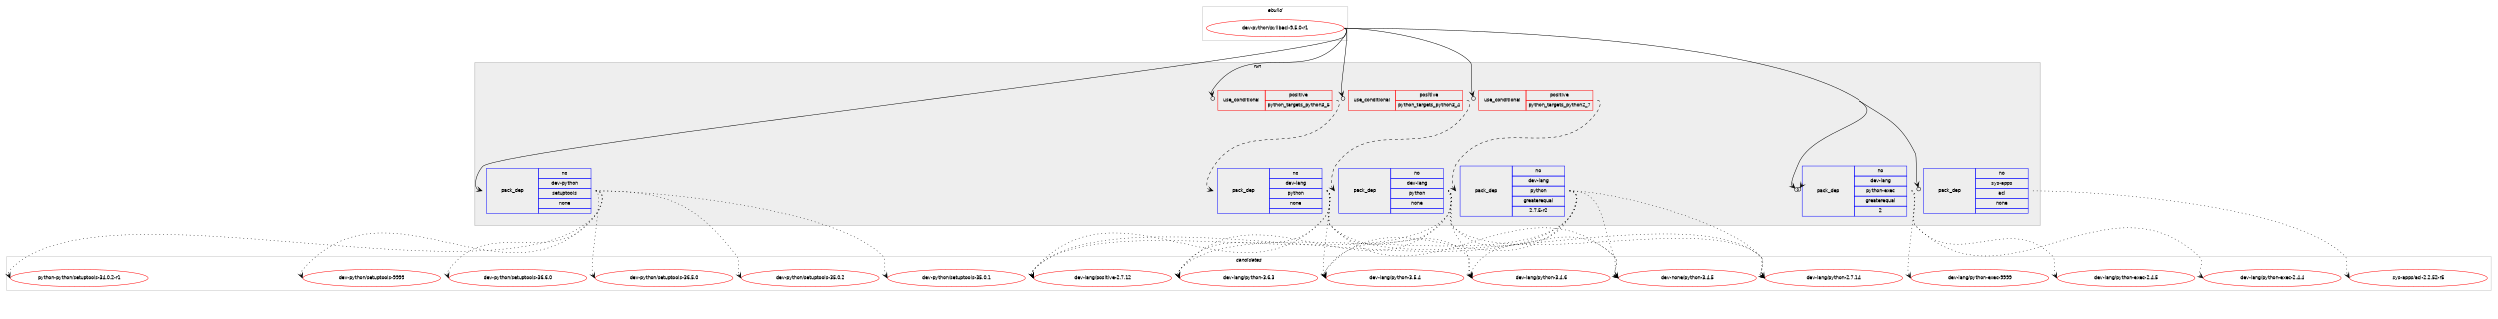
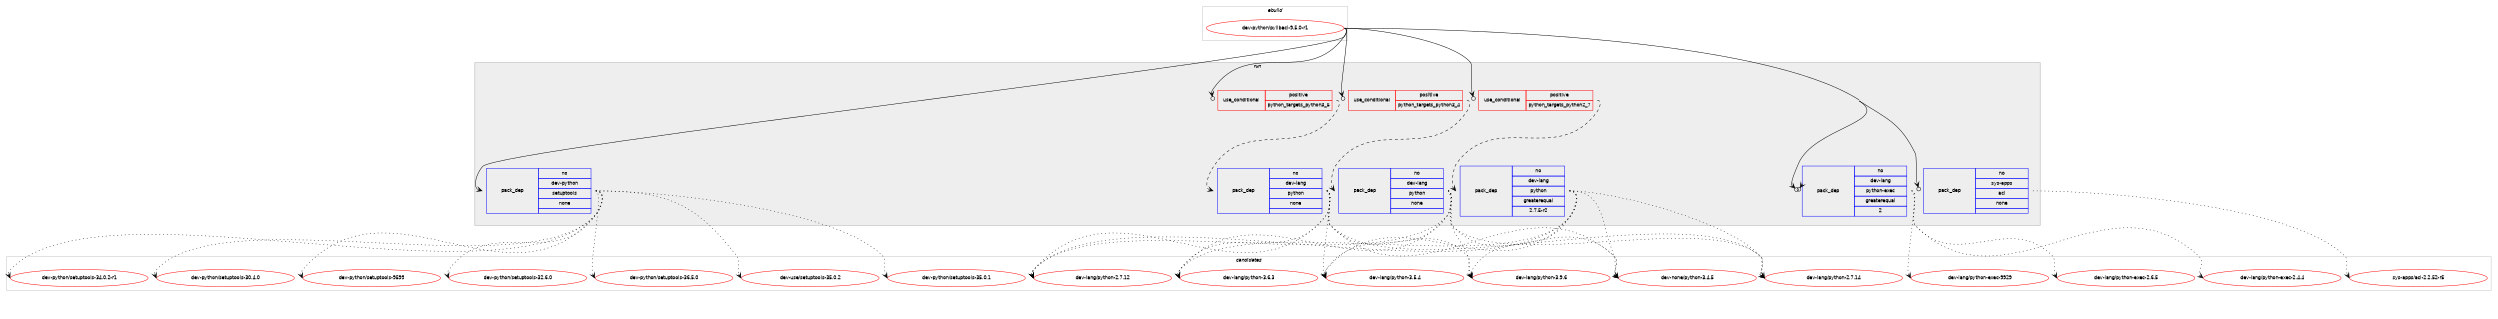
  digraph {
    compound=true
    concentrate=true
    fontname=Helvetica
    fontsize=10
    newrank=true
    rankdir=TB
    ranksep=1.5
    node [color=red fontname=Helvetica fontsize=10]
    edge [arrowhead=vee headport=w style=dotted tailport=e weight=100]
    n1 [label="dev-python/pylibacl-9.5.0-r1" width=4]
    n2 [color=blue label=<<TABLE BORDER="0" CELLBORDER="1" CELLSPACING="0" CELLPADDING="4" WIDTH="220"><TR><TD ROWSPAN="6" CELLPADDING="30">pack_dep</TD></TR><TR><TD WIDTH="110">no</TD></TR><TR><TD>dev-python</TD></TR><TR><TD>setuptools</TD></TR><TR><TD>none</TD></TR><TR><TD></TD></TR></TABLE>> shape=none]
    n3 [color=blue label=<<TABLE BORDER="0" CELLBORDER="1" CELLSPACING="0" CELLPADDING="4" WIDTH="220"><TR><TD ROWSPAN="6" CELLPADDING="30">pack_dep</TD></TR><TR><TD WIDTH="110">no</TD></TR><TR><TD>dev-lang</TD></TR><TR><TD>python</TD></TR><TR><TD>greaterequal</TD></TR><TR><TD>2.7.5-r2</TD></TR></TABLE>> shape=none]
    n4 [label=<<TABLE BORDER="0" CELLBORDER="1" CELLSPACING="0" CELLPADDING="4"><TR><TD ROWSPAN="3" CELLPADDING="10">use_conditional</TD></TR><TR><TD>positive</TD></TR><TR><TD>python_targets_python2_7</TD></TR></TABLE>> shape=none]
    n5 [color=blue label=<<TABLE BORDER="0" CELLBORDER="1" CELLSPACING="0" CELLPADDING="4" WIDTH="220"><TR><TD ROWSPAN="6" CELLPADDING="30">pack_dep</TD></TR><TR><TD WIDTH="110">no</TD></TR><TR><TD>dev-lang</TD></TR><TR><TD>python</TD></TR><TR><TD>none</TD></TR><TR><TD></TD></TR></TABLE>> shape=none]
    n6 [label=<<TABLE BORDER="0" CELLBORDER="1" CELLSPACING="0" CELLPADDING="4"><TR><TD ROWSPAN="3" CELLPADDING="10">use_conditional</TD></TR><TR><TD>positive</TD></TR><TR><TD>python_targets_python3_4</TD></TR></TABLE>> shape=none]
    n7 [color=blue label=<<TABLE BORDER="0" CELLBORDER="1" CELLSPACING="0" CELLPADDING="4" WIDTH="220"><TR><TD ROWSPAN="6" CELLPADDING="30">pack_dep</TD></TR><TR><TD WIDTH="110">no</TD></TR><TR><TD>dev-lang</TD></TR><TR><TD>python</TD></TR><TR><TD>none</TD></TR><TR><TD></TD></TR></TABLE>> shape=none]
    n8 [label=<<TABLE BORDER="0" CELLBORDER="1" CELLSPACING="0" CELLPADDING="4"><TR><TD ROWSPAN="3" CELLPADDING="10">use_conditional</TD></TR><TR><TD>positive</TD></TR><TR><TD>python_targets_python3_5</TD></TR></TABLE>> shape=none]
    n9 [color=blue label=<<TABLE BORDER="0" CELLBORDER="1" CELLSPACING="0" CELLPADDING="4" WIDTH="220"><TR><TD ROWSPAN="6" CELLPADDING="30">pack_dep</TD></TR><TR><TD WIDTH="110">no</TD></TR><TR><TD>dev-lang</TD></TR><TR><TD>python-exec</TD></TR><TR><TD>greaterequal</TD></TR><TR><TD>2</TD></TR></TABLE>> shape=none]
    n10 [color=blue label=<<TABLE BORDER="0" CELLBORDER="1" CELLSPACING="0" CELLPADDING="4" WIDTH="220"><TR><TD ROWSPAN="6" CELLPADDING="30">pack_dep</TD></TR><TR><TD WIDTH="110">no</TD></TR><TR><TD>sys-apps</TD></TR><TR><TD>acl</TD></TR><TR><TD>none</TD></TR><TR><TD></TD></TR></TABLE>> shape=none]
-   n12 [label="python-python/setuptools-34.0.2-r1" width=4]
+   n11 [label="dev-python/setuptools-30.4.0" width=4]
+   n12 [label="dev-python/setuptools-34.0.2-r1" width=4]
    n13 [label="dev-python/setuptools-35.0.1" width=4]
-   n14 [label="dev-python/setuptools-35.0.2" width=4]
+   n14 [label="dev-use/setuptools-35.0.2" width=4]
    n15 [label="dev-python/setuptools-36.5.0" width=4]
-   n16 [label="dev-python/setuptools-36.6.0" width=4]
-   n17 [label="dev-python/setuptools-9999" width=4]
-   n18 [label="dev-lang/positive-2.7.12" width=4]
+   n16 [label="dev-python/setuptools-32.6.0" width=4]
+   n17 [label="dev-python/setuptools-9599" width=4]
+   n18 [label="dev-lang/python-2.7.12" width=4]
    n19 [label="dev-lang/python-2.7.14" width=4]
    n20 [label="dev-none/python-3.4.5" width=4]
-   n21 [label="dev-lang/python-3.4.6" width=4]
+   n21 [label="dev-lang/python-3.9.6" width=4]
    n22 [label="dev-lang/python-3.5.4" width=4]
    n23 [label="dev-lang/python-3.6.3" width=4]
    n24 [label="dev-lang/python-exec-2.4.4" width=4]
-   n25 [label="dev-lang/python-exec-2.4.5" width=4]
-   n26 [label="dev-lang/python-exec-9999" width=4]
+   n25 [label="dev-lang/python-exec-2.6.5" width=4]
+   n26 [label="dev-lang/python-exec-9929" width=4]
    n27 [label="sys-apps/acl-2.2.52-r5" width=4]
    subgraph cluster_1 {
      color=gray
      label=<<i>ebuild</i>>
      rank=same
      n1
    }
    subgraph cluster_2 {
      color=gray
      label=<<i>dependencies</i>>
      subgraph cluster_3 {
        color=gray
        fillcolor="#eeeeee"
        label=<<i>compile</i>>
        style=filled
        subgraph sub_4 {
          color=gray
          fillcolor="#eeeeee"
          label=<<i>compile</i>>
          style=filled
          n2
        }
      }
      subgraph cluster_5 {
        color=gray
        fillcolor="#eeeeee"
        label=<<i>compile and run</i>>
        style=filled
        subgraph sub_6 {
          color=gray
          fillcolor="#eeeeee"
          label=<<i>compile and run</i>>
          style=filled
          n4
          subgraph sub_7 {
            color=gray
            fillcolor="#eeeeee"
            label=<<i>compile and run</i>>
            style=filled
            n3
          }
        }
        subgraph sub_8 {
          color=gray
          fillcolor="#eeeeee"
          label=<<i>compile and run</i>>
          style=filled
          n6
          subgraph sub_9 {
            color=gray
            fillcolor="#eeeeee"
            label=<<i>compile and run</i>>
            style=filled
            n5
          }
        }
        subgraph sub_10 {
          color=gray
          fillcolor="#eeeeee"
          label=<<i>compile and run</i>>
          style=filled
          n8
          subgraph sub_11 {
            color=gray
            fillcolor="#eeeeee"
            label=<<i>compile and run</i>>
            style=filled
            n7
          }
        }
        subgraph sub_12 {
          color=gray
          fillcolor="#eeeeee"
          label=<<i>compile and run</i>>
          style=filled
          n9
        }
        subgraph sub_13 {
          color=gray
          fillcolor="#eeeeee"
          label=<<i>compile and run</i>>
          style=filled
          n10
        }
      }
      subgraph cluster_14 {
        color=gray
        fillcolor="#eeeeee"
        label=<<i>run</i>>
        style=filled
      }
    }
    subgraph cluster_15 {
      color=gray
      label=<<i>candidates</i>>
      rank=same
      subgraph sub_16 {
        color=black
        label=<<i>candidates</i>>
        nodesep=1
        rank=same
+       n11
        n12
        n13
        n14
        n15
        n16
        n17
      }
      subgraph sub_17 {
        color=black
        label=<<i>candidates</i>>
        nodesep=1
        rank=same
        n18
        n19
        n20
        n21
        n22
        n23
      }
      subgraph sub_18 {
        color=black
        label=<<i>candidates</i>>
        nodesep=1
        rank=same
        n18
        n19
        n20
        n21
        n22
        n23
      }
      subgraph sub_19 {
        color=black
        label=<<i>candidates</i>>
        nodesep=1
        rank=same
        n18
        n19
        n20
        n21
        n22
        n23
      }
      subgraph sub_20 {
        color=black
        label=<<i>candidates</i>>
        nodesep=1
        rank=same
        n24
        n25
        n26
      }
      subgraph sub_21 {
        color=black
        label=<<i>candidates</i>>
        nodesep=1
        rank=same
        n27
      }
    }
    n1 -> n2 [style=solid weight=20]
    n1 -> n4 [arrowhead=odotvee style=solid weight=20]
    n1 -> n6 [arrowhead=odotvee style=solid weight=20]
    n1 -> n8 [arrowhead=odotvee style=solid weight=20]
    n1 -> n9 [arrowhead=odotvee style=solid weight=20]
    n1 -> n10 [arrowhead=odotvee style=solid weight=20]
+   n2 -> n11
    n2 -> n12
    n2 -> n13
    n2 -> n14
    n2 -> n15
    n2 -> n16
    n2 -> n17
    n3 -> n18
    n3 -> n19
    n3 -> n20
    n3 -> n21
    n3 -> n22
    n3 -> n23
    n4 -> n3 [style=dashed weight=20]
    n5 -> n18
    n5 -> n19
    n5 -> n20
    n5 -> n21
    n5 -> n22
    n5 -> n23
    n6 -> n5 [style=dashed weight=20]
    n7 -> n18
    n7 -> n19
    n7 -> n20
    n7 -> n21
    n7 -> n22
    n7 -> n23
    n8 -> n7 [style=dashed weight=20]
    n9 -> n24
    n9 -> n25
    n9 -> n26
    n10 -> n27
  }
